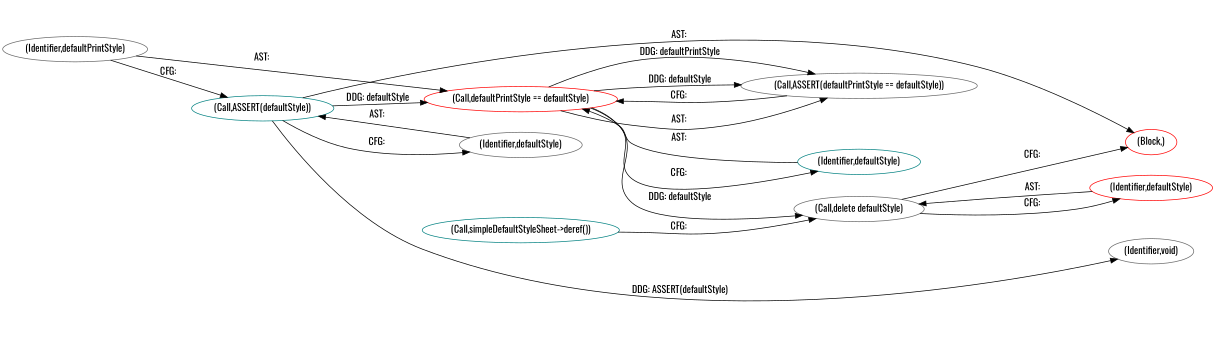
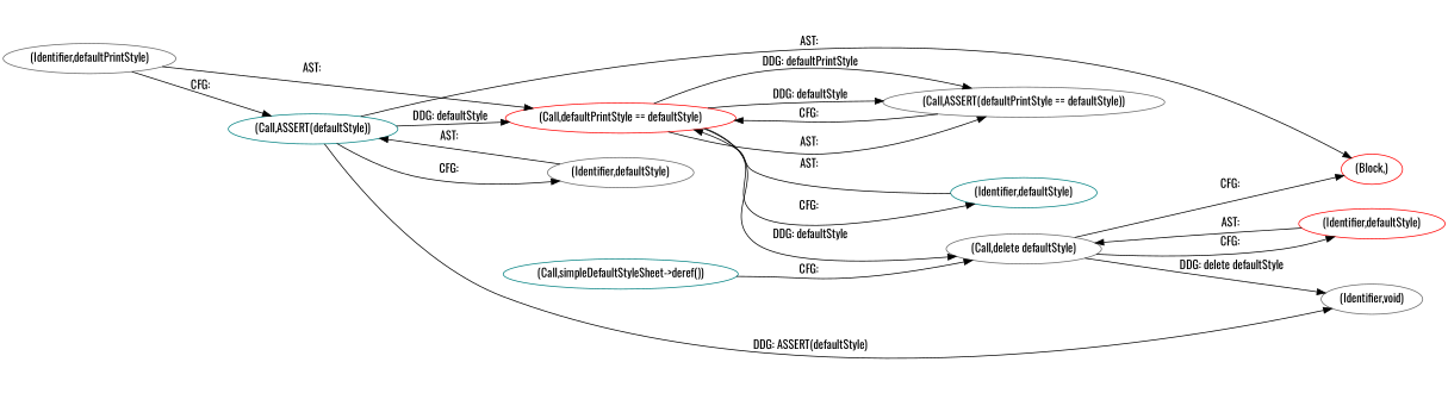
  digraph {
    fontname=Oswald
    rankdir=LR
    node [color=gray40 fontname=Oswald]
    edge [fontname=Oswald]
    n1 [label="(Call,delete defaultStyle)"]
    n2 [color=red label="(Block,)"]
    n3 [color=red label="(Identifier,defaultStyle)"]
    n4 [label="(Identifier,void)"]
    n5 [color=red label="(Call,defaultPrintStyle == defaultStyle)"]
    n6 [label="(Call,ASSERT(defaultPrintStyle == defaultStyle))"]
    n7 [color=teal label="(Identifier,defaultStyle)"]
    n8 [color=teal label="(Call,ASSERT(defaultStyle))"]
    n9 [label="(Identifier,defaultStyle)"]
    n10 [color=teal label="(Call,simpleDefaultStyleSheet->deref())"]
    n11 [label="(Identifier,defaultPrintStyle)"]
    n1 -> n2 [label="CFG: "]
    n1 -> n3 [label="CFG: "]
+   n1 -> n4 [label="DDG: delete defaultStyle"]
    n3 -> n1 [label="AST: "]
    n5 -> n1 [label="DDG: defaultStyle"]
    n5 -> n6 [label="AST: "]
    n5 -> n6 [label="DDG: defaultPrintStyle"]
    n5 -> n6 [label="DDG: defaultStyle"]
    n5 -> n7 [label="CFG: "]
    n6 -> n5 [label="CFG: "]
    n7 -> n5 [label="AST: "]
    n8 -> n2 [label="AST: "]
    n8 -> n4 [label="DDG: ASSERT(defaultStyle)"]
    n8 -> n5 [label="DDG: defaultStyle"]
    n8 -> n9 [label="CFG: "]
    n9 -> n8 [label="AST: "]
    n10 -> n1 [label="CFG: "]
    n11 -> n5 [label="AST: "]
    n11 -> n8 [label="CFG: "]
  }
